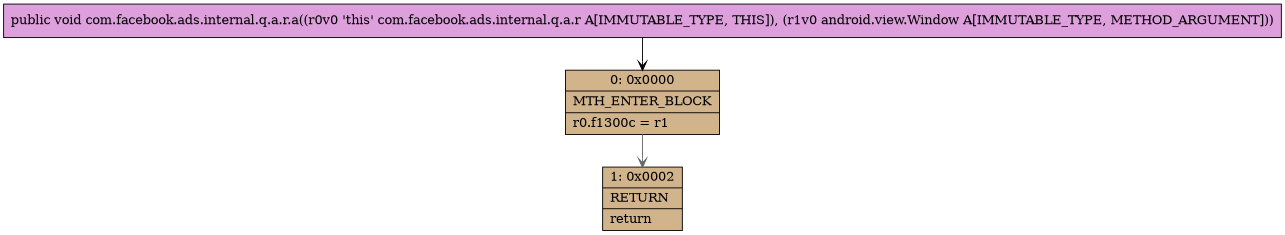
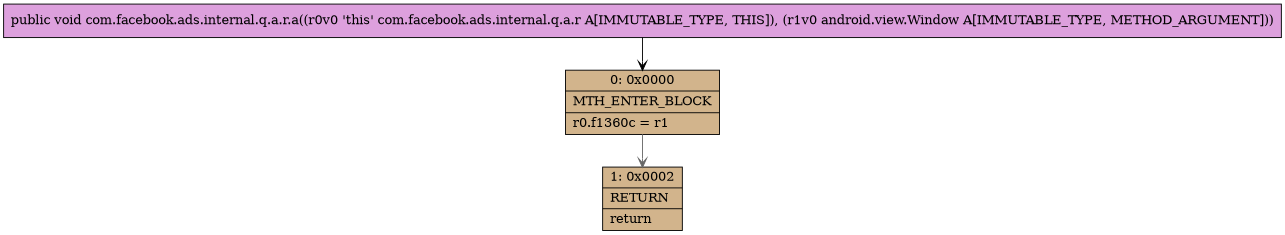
  digraph {
    node [shape=record style=filled fillcolor=tan]
    edge [arrowhead=vee]
-   n1 [label="{0\:\ 0x0000|MTH_ENTER_BLOCK\l|r0.f1300c = r1\l}"]
+   n1 [label="{0\:\ 0x0000|MTH_ENTER_BLOCK\l|r0.f1360c = r1\l}"]
    n2 [label="{1\:\ 0x0002|RETURN\l|return\l}"]
    n3 [label="{public void com.facebook.ads.internal.q.a.r.a((r0v0 'this' com.facebook.ads.internal.q.a.r A[IMMUTABLE_TYPE, THIS]), (r1v0 android.view.Window A[IMMUTABLE_TYPE, METHOD_ARGUMENT])) }" fillcolor=plum]
    n1 -> n2 [color=gray40]
    n3 -> n1 [color=black]
  }
